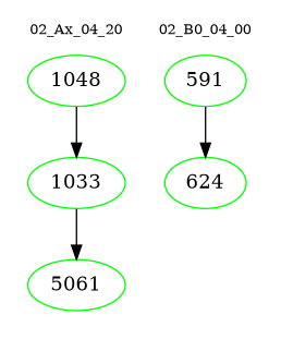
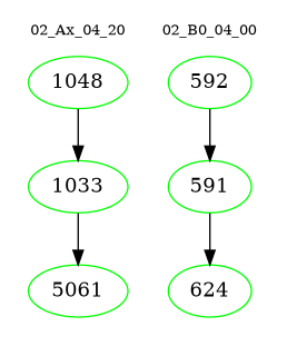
  digraph {
    node [color=green]
    edge [color=black]
    n1 [label=1048]
    n2 [label=1033]
    n3 [label=5061]
+   n4 [label=592]
    n5 [label=591]
    n6 [label=624]
    subgraph cluster_1 {
      color=white
      fontsize=10
      label="02_Ax_04_20"
      n1
      n2
      n3
    }
    subgraph cluster_2 {
      color=white
      fontsize=10
      label="02_B0_04_00"
+     n4
      n5
      n6
    }
    n1 -> n2
    n2 -> n3
+   n4 -> n5
    n5 -> n6
  }
